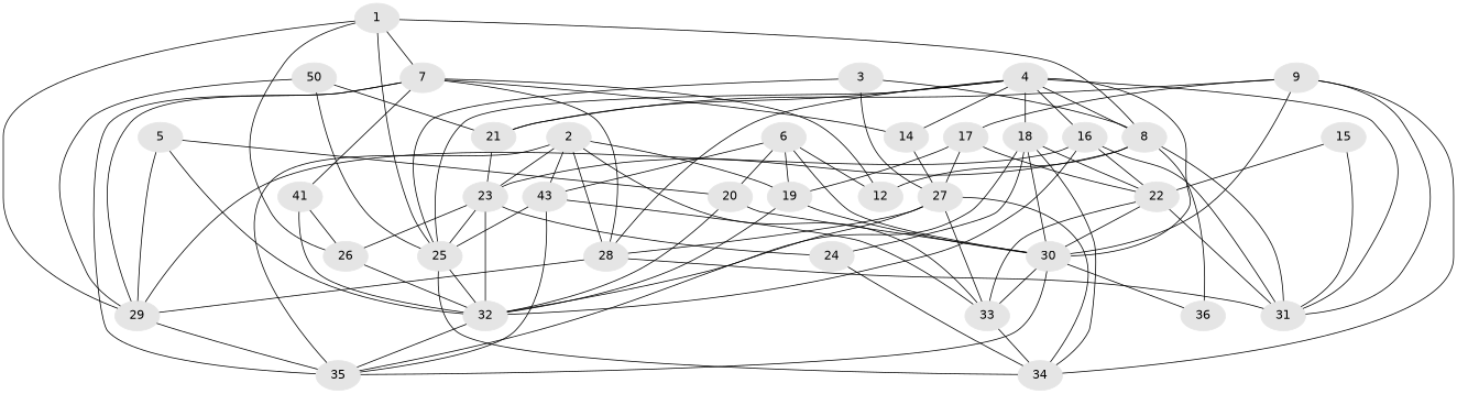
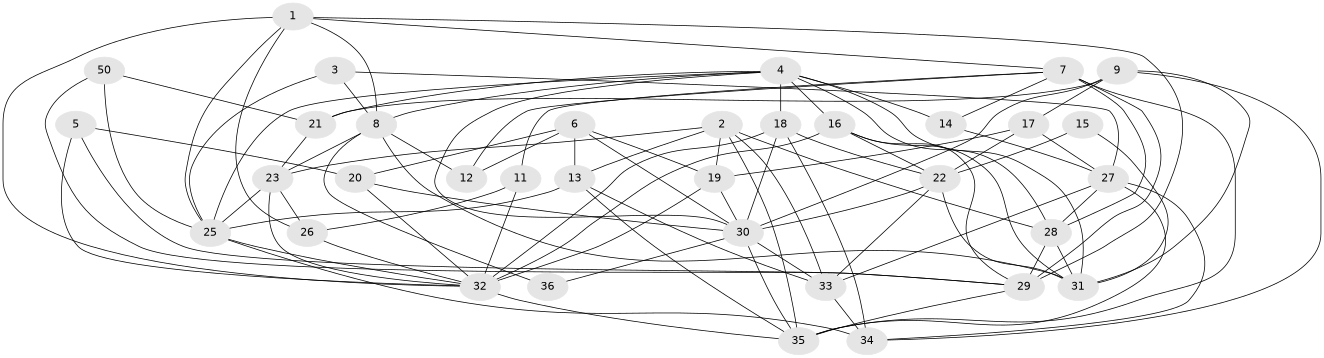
  graph {
    fontname="DejaVu Sans"
    node [color=gray90 fontname="DejaVu Sans" style=filled]
    edge [fontname="DejaVu Sans" weight=1.0]
    1
    7
    8
    25
    26
    29
    32
    28
    35
    14
    12
-   11 [label=41]
+   11
    23
    31
    36
    34
    2
-   13 [label=43]
+   13
    33
    19
-   24
    3
    27
    4
    16
    18
    21
    30
    22
    5
    20
    6
    9
    17
    n35 [label=50]
    15
    1 -- 7
    1 -- 8
    1 -- 25
    1 -- 26
    1 -- 29
+   1 -- 32
    7 -- 29 [weight=2.0]
    7 -- 28
    7 -- 35 [weight=2.0]
    7 -- 14
    7 -- 12
    7 -- 11
    8 -- 12
    8 -- 23
    8 -- 31
    8 -- 36
    25 -- 32
    25 -- 34
    26 -- 32
    29 -- 35
    32 -- 35
    28 -- 29 [weight=3.0]
    28 -- 31
    14 -- 27
    11 -- 26 [weight=2.0]
    11 -- 32
    23 -- 25
    23 -- 26
    23 -- 32
-   23 -- 24
    2 -- 28
    2 -- 35
    2 -- 23
    2 -- 13
    2 -- 33
    2 -- 19
    13 -- 25
    13 -- 35
    13 -- 33
    33 -- 34
    19 -- 32
    19 -- 30
-   24 -- 34
    3 -- 8
    3 -- 25
    3 -- 27
    27 -- 28
    27 -- 35
    27 -- 34
    27 -- 33
    4 -- 8
    4 -- 25
    4 -- 28
    4 -- 14
    4 -- 31
    4 -- 16
    4 -- 18
    4 -- 21
    4 -- 30
    16 -- 29
    16 -- 32 [weight=2.0]
    16 -- 31
    16 -- 22
    18 -- 32
    18 -- 34
-   18 -- 24
    18 -- 30 [weight=2.0]
    18 -- 22
    21 -- 23
    30 -- 35
    30 -- 36
    30 -- 33
    22 -- 31 [weight=2.0]
    22 -- 33
    22 -- 30
    5 -- 29
    5 -- 32
    5 -- 20
    20 -- 32
    20 -- 30
    6 -- 12
    6 -- 13
    6 -- 19
    6 -- 30
    6 -- 20
    9 -- 31
    9 -- 34
    9 -- 21
    9 -- 30
    9 -- 17
    17 -- 19
    17 -- 27
    17 -- 22
    n35 -- 25
    n35 -- 29
    n35 -- 21
    15 -- 31
    15 -- 22
  }
